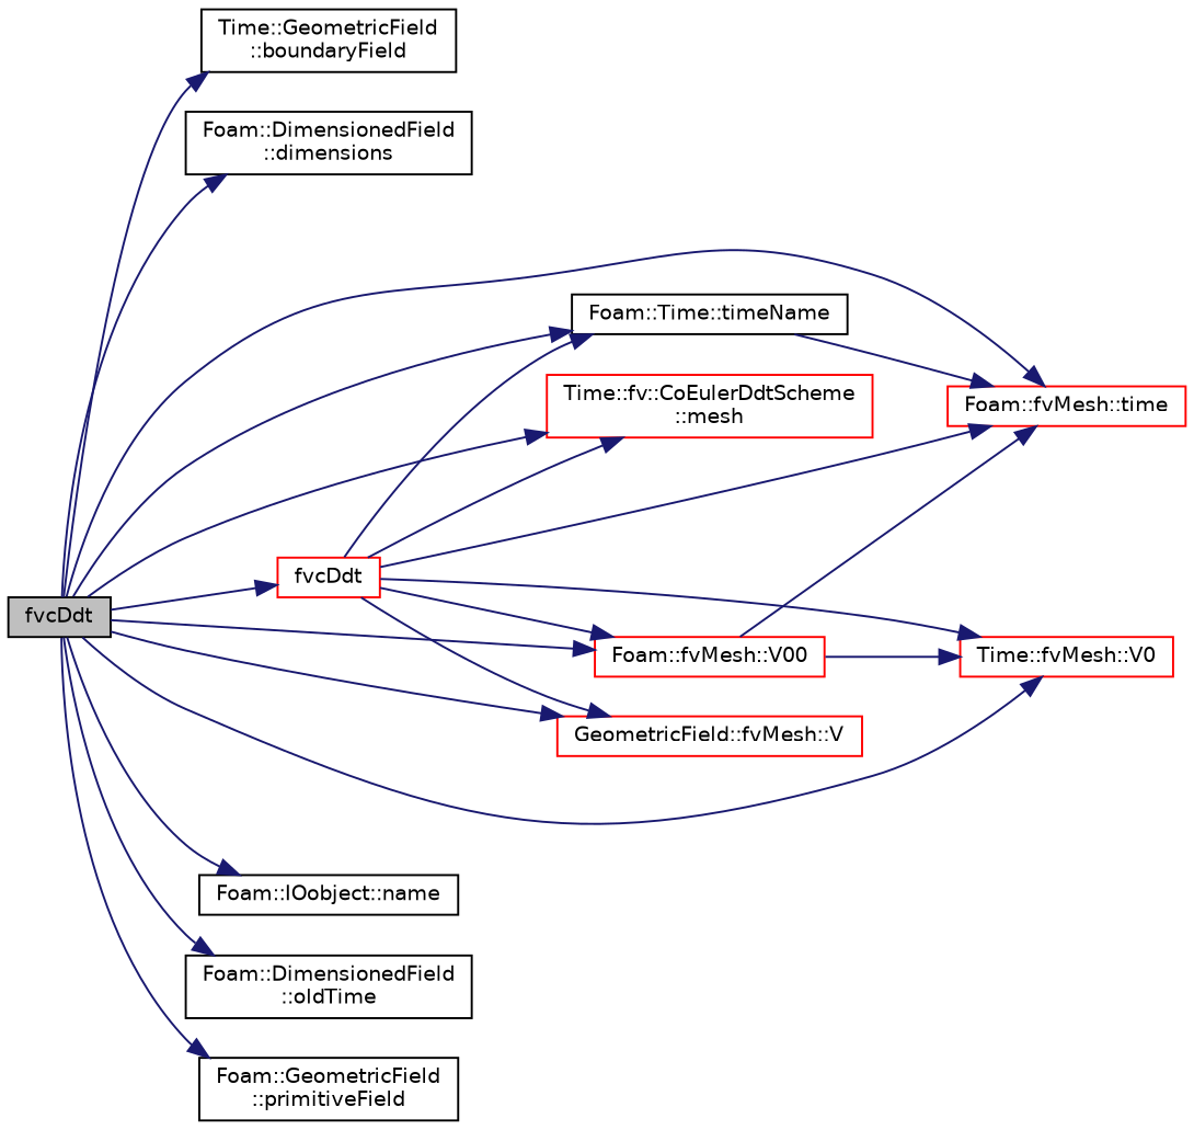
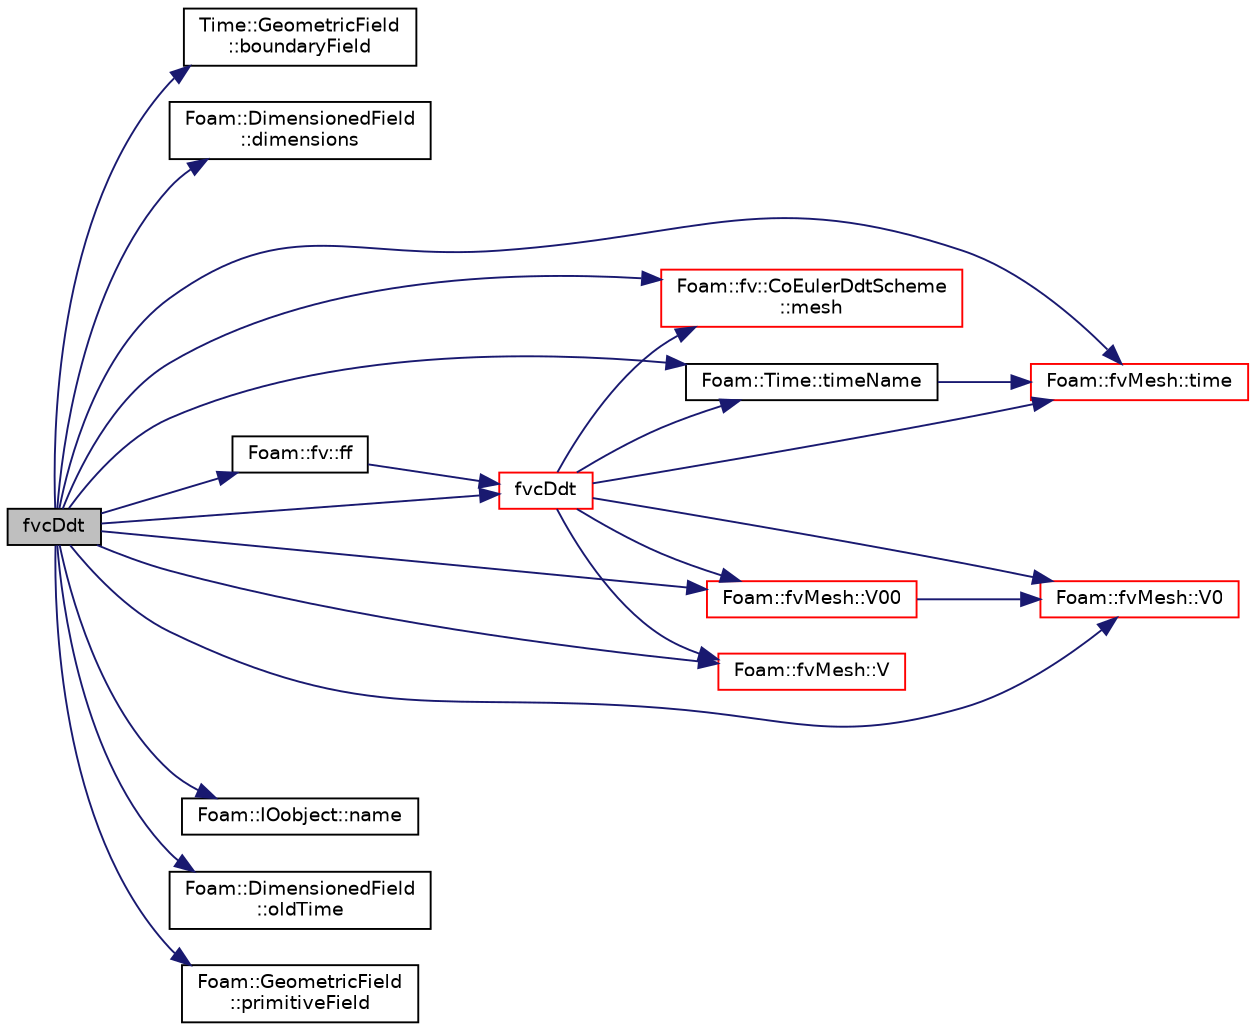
  digraph {
    rankdir=LR
    node [color=black fontname=Helvetica fontsize=10 shape=record]
    edge [color=midnightblue fontname=Helvetica fontsize=10 labelfontname=Helvetica labelfontsize=10 style=solid]
    n1 [fillcolor=grey75 fontcolor=black height=0.2 label=fvcDdt style=filled width=0.4]
    n2 [height=0.2 label="Time::GeometricField\l::boundaryField" width=0.4]
    n3 [height=0.2 label="Foam::DimensionedField\l::dimensions" width=0.4]
+   n4 [height=0.2 label="Foam::fv::ff" width=0.4]
    n5 [color=red height=0.2 label=fvcDdt width=0.4]
-   n6 [color=red height=0.2 label="Time::fv::CoEulerDdtScheme\l::mesh" width=0.4]
+   n6 [color=red height=0.2 label="Foam::fv::CoEulerDdtScheme\l::mesh" width=0.4]
    n7 [color=red height=0.2 label="Foam::fvMesh::time" width=0.4]
    n8 [height=0.2 label="Foam::Time::timeName" width=0.4]
-   n9 [color=red height=0.2 label="GeometricField::fvMesh::V" width=0.4]
-   n10 [color=red height=0.2 label="Time::fvMesh::V0" width=0.4]
+   n9 [color=red height=0.2 label="Foam::fvMesh::V" width=0.4]
+   n10 [color=red height=0.2 label="Foam::fvMesh::V0" width=0.4]
    n11 [color=red height=0.2 label="Foam::fvMesh::V00" width=0.4]
    n12 [height=0.2 label="Foam::IOobject::name" width=0.4]
    n13 [height=0.2 label="Foam::DimensionedField\l::oldTime" width=0.4]
    n14 [height=0.2 label="Foam::GeometricField\l::primitiveField" width=0.4]
    n1 -> n2
    n1 -> n3
+   n1 -> n4
    n1 -> n5
    n1 -> n6
    n1 -> n7
    n1 -> n8
    n1 -> n9
    n1 -> n10
    n1 -> n11
    n1 -> n12
    n1 -> n13
    n1 -> n14
+   n4 -> n5
    n5 -> n6
    n5 -> n7
    n5 -> n8
    n5 -> n9
    n5 -> n10
    n5 -> n11
    n8 -> n7
-   n11 -> n7
    n11 -> n10
  }
